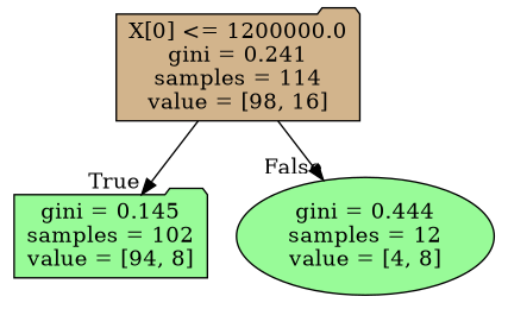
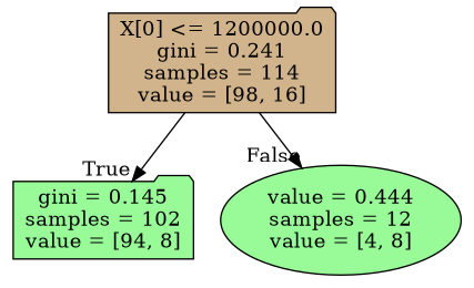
  digraph {
    node [shape=folder style=filled fillcolor=palegreen]
    edge [labeldistance=2.5]
    n1 [label="X[0] <= 1200000.0\ngini = 0.241\nsamples = 114\nvalue = [98, 16]" fillcolor=tan]
    n2 [label="gini = 0.145\nsamples = 102\nvalue = [94, 8]"]
-   n3 [label="gini = 0.444\nsamples = 12\nvalue = [4, 8]" shape=ellipse]
+   n3 [label="value = 0.444\nsamples = 12\nvalue = [4, 8]" shape=ellipse]
    n1 -> n2 [headlabel=True labelangle=45]
    n1 -> n3 [headlabel=False labelangle=-45]
  }
